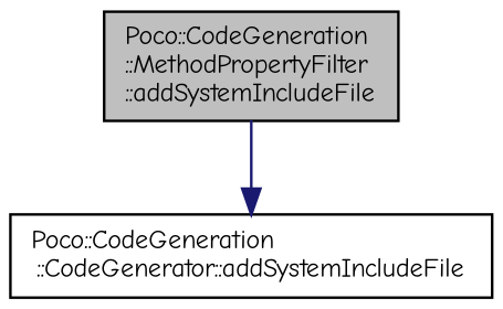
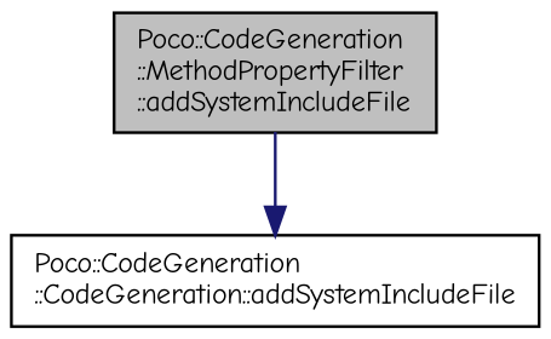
  digraph {
    rankdir=TB
    fontname="Comic Neue"
    node [color=black fontname="Comic Neue" fontsize=10 shape=record style=filled]
    n1 [fillcolor=grey75 fontcolor=black height=0.2 label="Poco::CodeGeneration\l::MethodPropertyFilter\l::addSystemIncludeFile" width=0.4]
-   n2 [fillcolor=white height=0.2 label="Poco::CodeGeneration\l::CodeGenerator::addSystemIncludeFile" width=0.4]
+   n2 [fillcolor=white height=0.2 label="Poco::CodeGeneration\l::CodeGeneration::addSystemIncludeFile" width=0.4]
    n1 -> n2 [color=midnightblue fontname="Comic Neue" fontsize=10 labelfontname=Helvetica labelfontsize=10 style=solid]
  }
